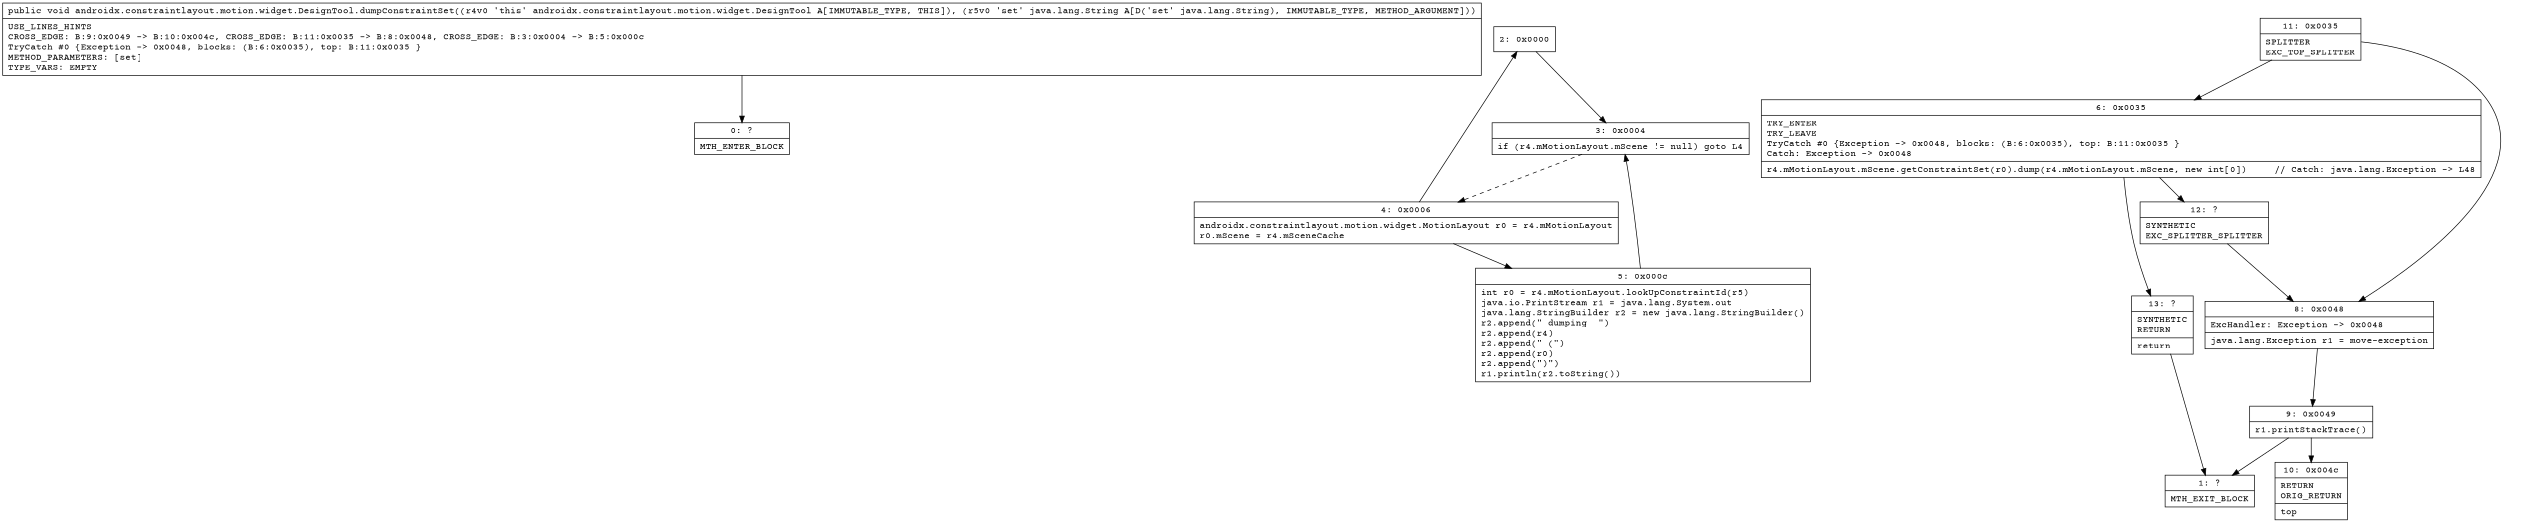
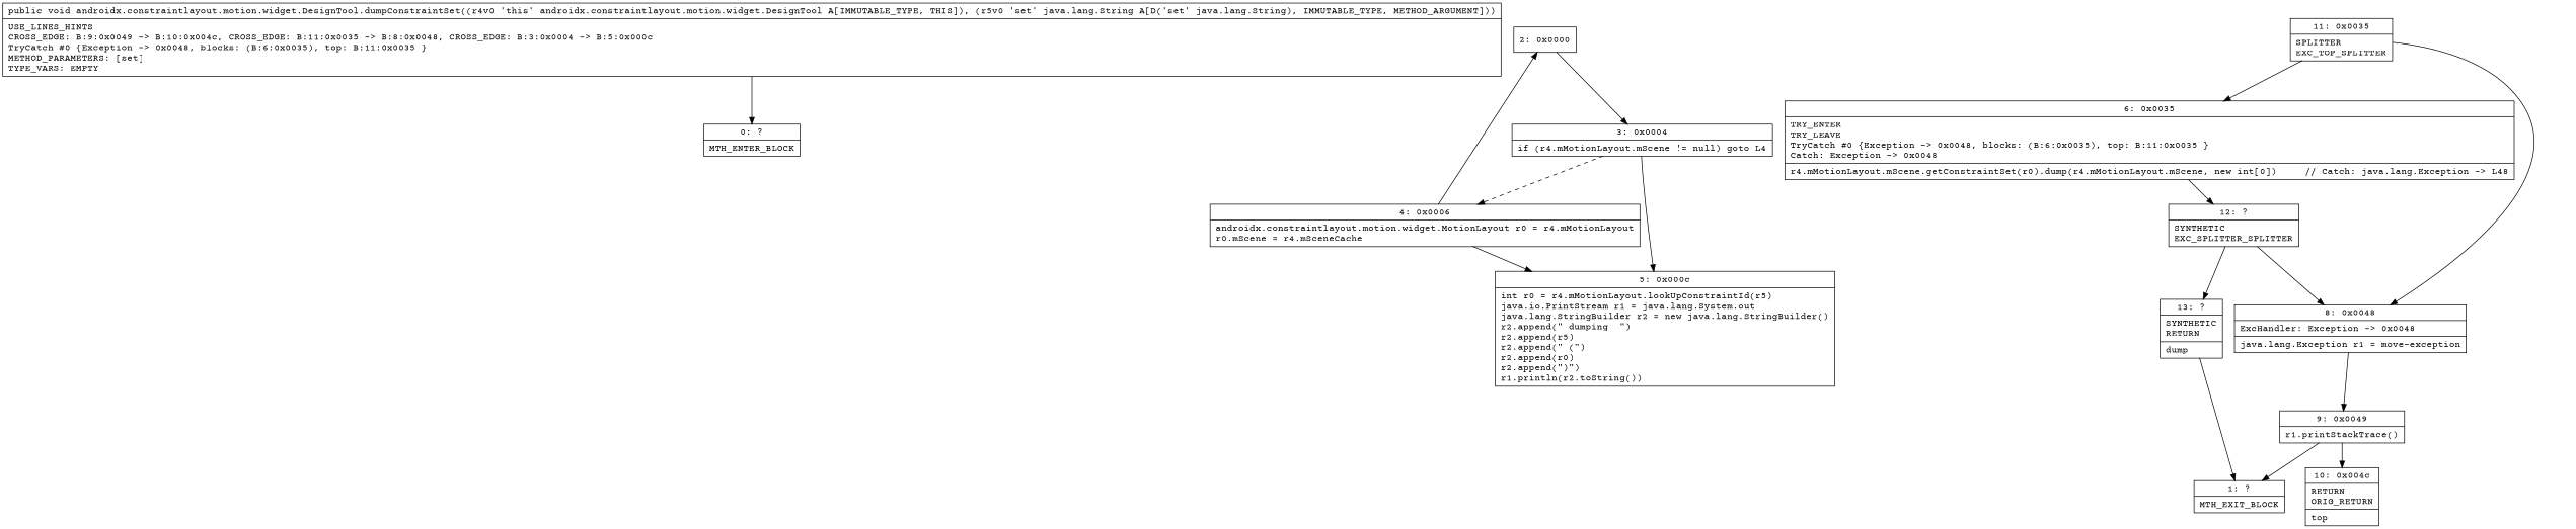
  digraph {
    fontname="Courier Prime"
    node [fontname="Courier Prime" shape=record]
    edge [fontname="Courier Prime"]
    n1 [label="{0\:\ ?|MTH_ENTER_BLOCK\l}"]
    n2 [label="{2\:\ 0x0000}"]
    n3 [label="{3\:\ 0x0004|if (r4.mMotionLayout.mScene != null) goto L4\l}"]
    n4 [label="{4\:\ 0x0006|androidx.constraintlayout.motion.widget.MotionLayout r0 = r4.mMotionLayout\lr0.mScene = r4.mSceneCache\l}"]
-   n5 [label="{5\:\ 0x000c|int r0 = r4.mMotionLayout.lookUpConstraintId(r5)\ljava.io.PrintStream r1 = java.lang.System.out\ljava.lang.StringBuilder r2 = new java.lang.StringBuilder()\lr2.append(\" dumping  \")\lr2.append(r4)\lr2.append(\" (\")\lr2.append(r0)\lr2.append(\")\")\lr1.println(r2.toString())\l}"]
+   n5 [label="{5\:\ 0x000c|int r0 = r4.mMotionLayout.lookUpConstraintId(r5)\ljava.io.PrintStream r1 = java.lang.System.out\ljava.lang.StringBuilder r2 = new java.lang.StringBuilder()\lr2.append(\" dumping  \")\lr2.append(r5)\lr2.append(\" (\")\lr2.append(r0)\lr2.append(\")\")\lr1.println(r2.toString())\l}"]
    n6 [label="{11\:\ 0x0035|SPLITTER\lEXC_TOP_SPLITTER\l}"]
    n7 [label="{6\:\ 0x0035|TRY_ENTER\lTRY_LEAVE\lTryCatch #0 \{Exception \-\> 0x0048, blocks: (B:6:0x0035), top: B:11:0x0035 \}\lCatch: Exception \-\> 0x0048\l|r4.mMotionLayout.mScene.getConstraintSet(r0).dump(r4.mMotionLayout.mScene, new int[0])     \/\/ Catch: java.lang.Exception \-\> L48\l}"]
    n8 [label="{8\:\ 0x0048|ExcHandler: Exception \-\> 0x0048\l|java.lang.Exception r1 = move\-exception\l}"]
    n9 [label="{12\:\ ?|SYNTHETIC\lEXC_SPLITTER_SPLITTER\l}"]
-   n10 [label="{13\:\ ?|SYNTHETIC\lRETURN\l|return\l}"]
+   n10 [label="{13\:\ ?|SYNTHETIC\lRETURN\l|dump\l}"]
    n11 [label="{9\:\ 0x0049|r1.printStackTrace()\l}"]
    n12 [label="{1\:\ ?|MTH_EXIT_BLOCK\l}"]
    n13 [label="{10\:\ 0x004c|RETURN\lORIG_RETURN\l|top\l}"]
    n14 [label="{public void androidx.constraintlayout.motion.widget.DesignTool.dumpConstraintSet((r4v0 'this' androidx.constraintlayout.motion.widget.DesignTool A[IMMUTABLE_TYPE, THIS]), (r5v0 'set' java.lang.String A[D('set' java.lang.String), IMMUTABLE_TYPE, METHOD_ARGUMENT]))  | USE_LINES_HINTS\lCROSS_EDGE: B:9:0x0049 \-\> B:10:0x004c, CROSS_EDGE: B:11:0x0035 \-\> B:8:0x0048, CROSS_EDGE: B:3:0x0004 \-\> B:5:0x000c\lTryCatch #0 \{Exception \-\> 0x0048, blocks: (B:6:0x0035), top: B:11:0x0035 \}\lMETHOD_PARAMETERS: [set]\lTYPE_VARS: EMPTY\l}"]
    n2 -> n3
    n3 -> n4 [style=dashed]
-   n5 -> n3
+   n3 -> n5
    n4 -> n2
    n4 -> n5
    n6 -> n7
    n6 -> n8
    n7 -> n9
-   n7 -> n10
+   n9 -> n10
    n8 -> n11
    n9 -> n8
    n10 -> n12
    n11 -> n12
    n11 -> n13
    n14 -> n1
  }
